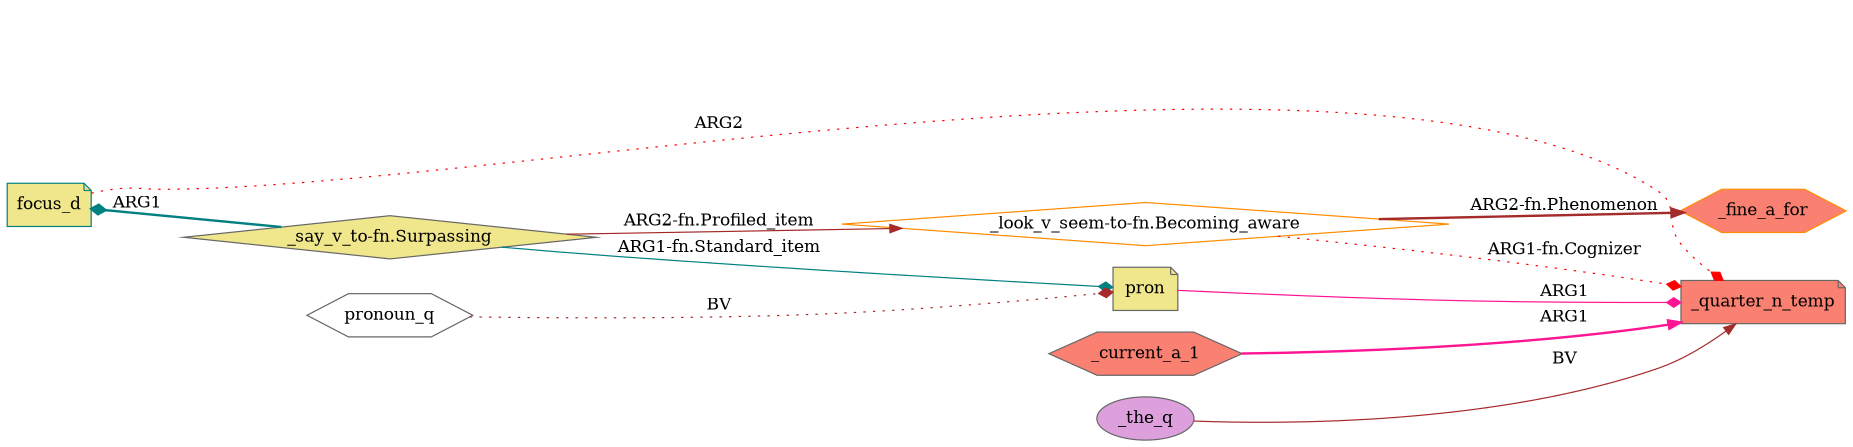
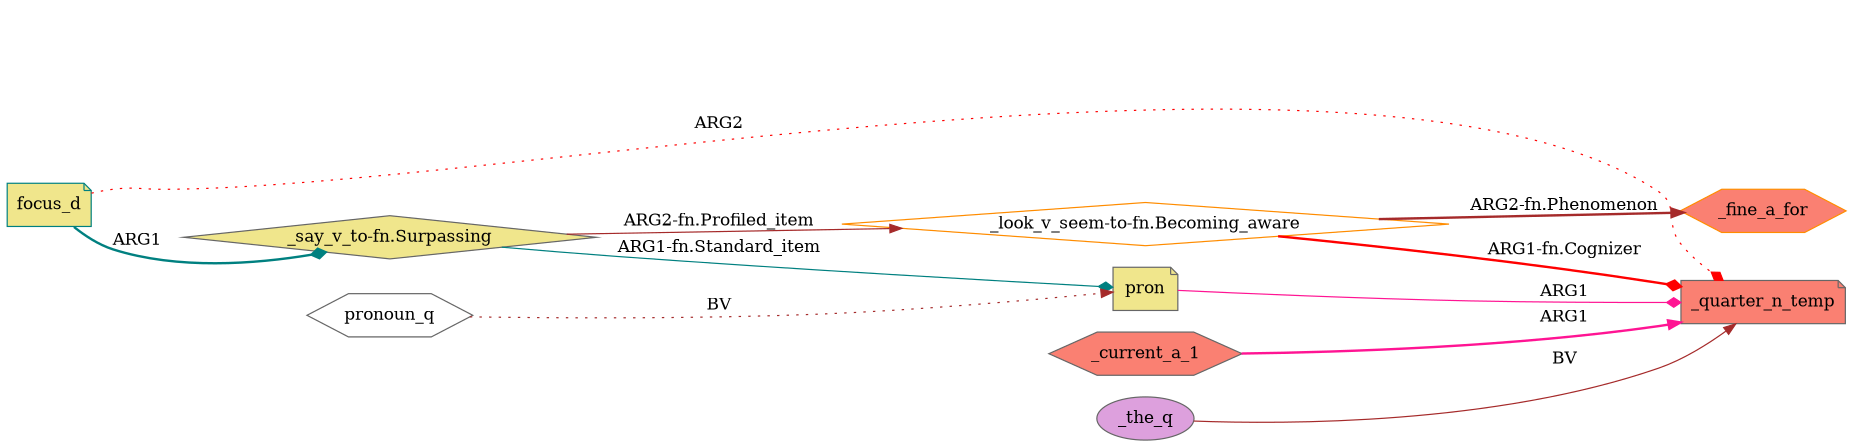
  digraph {
    rankdir=LR
    node [color=gray40 fillcolor=khaki shape=note style=filled]
    edge [arrowhead=diamond color=brown style=solid]
    focus_d [color=teal]
    "_say_v_to-fn.Surpassing" [shape=diamond]
    _quarter_n_temp [fillcolor=salmon]
    "_look_v_seem-to-fn.Becoming_aware" [color=darkorange fillcolor=white shape=diamond]
    pron
    _fine_a_for [color=darkorange fillcolor=salmon shape=hexagon]
    _current_a_1 [fillcolor=salmon shape=hexagon]
    pronoun_q [fillcolor=white shape=hexagon]
    _the_q [fillcolor=plum shape=ellipse]
-   "_say_v_to-fn.Surpassing" -> focus_d [color=teal label=ARG1 style=bold]
+   focus_d -> "_say_v_to-fn.Surpassing" [color=teal label=ARG1 style=bold]
    focus_d -> _quarter_n_temp [color=red label=ARG2 style=dotted]
    "_say_v_to-fn.Surpassing" -> "_look_v_seem-to-fn.Becoming_aware" [arrowhead=normal label="ARG2-fn.Profiled_item"]
    "_say_v_to-fn.Surpassing" -> pron [color=teal label="ARG1-fn.Standard_item"]
-   "_look_v_seem-to-fn.Becoming_aware" -> _quarter_n_temp [color=red label="ARG1-fn.Cognizer" style=dotted]
+   "_look_v_seem-to-fn.Becoming_aware" -> _quarter_n_temp [color=red label="ARG1-fn.Cognizer" style=bold]
    "_look_v_seem-to-fn.Becoming_aware" -> _fine_a_for [arrowhead=normal label="ARG2-fn.Phenomenon" style=bold]
    pron -> _quarter_n_temp [color=deeppink label=ARG1]
    _current_a_1 -> _quarter_n_temp [arrowhead=normal color=deeppink label=ARG1 style=bold]
-   pronoun_q -> pron [label=BV style=dotted]
+   pronoun_q -> pron [arrowhead=normal label=BV style=dotted]
    _the_q -> _quarter_n_temp [arrowhead=normal label=BV]
  }
